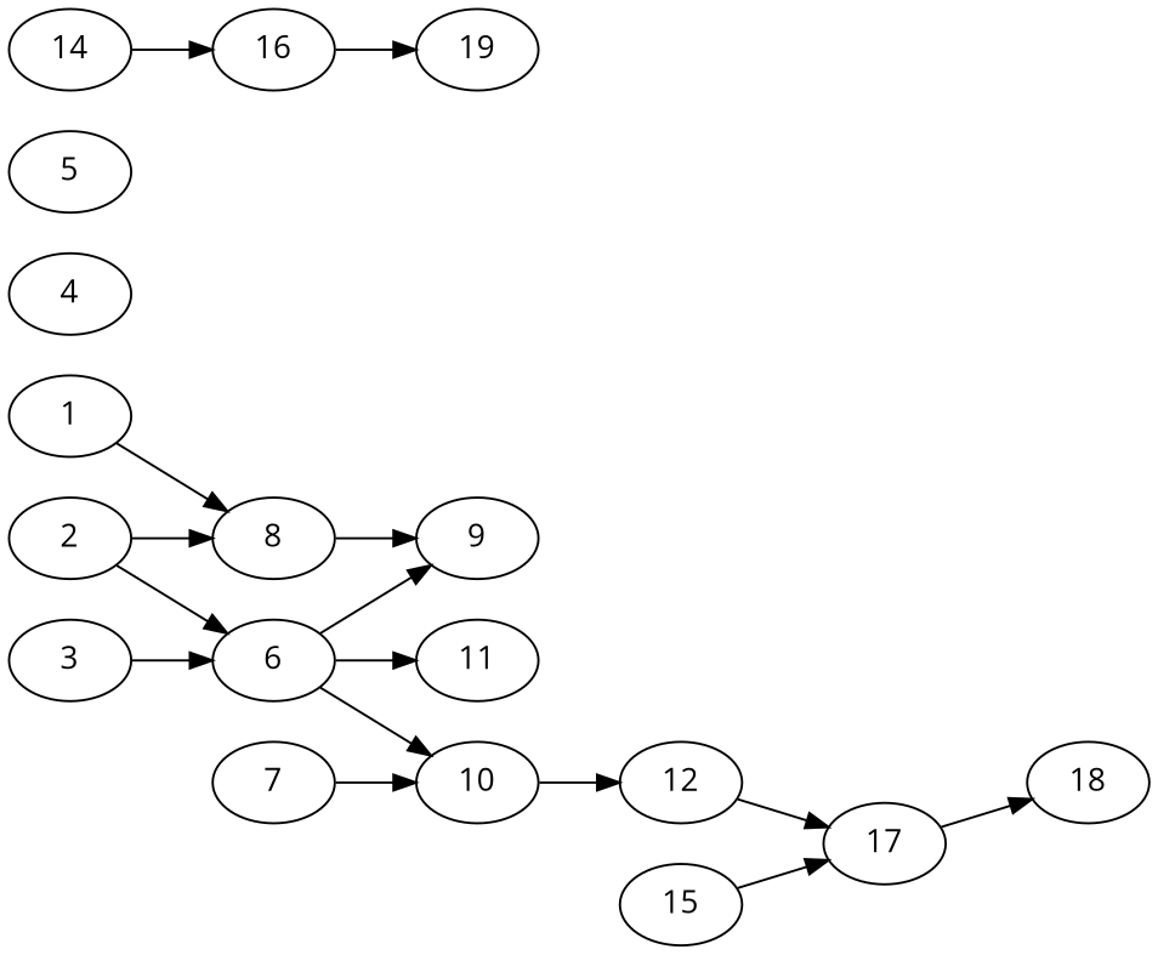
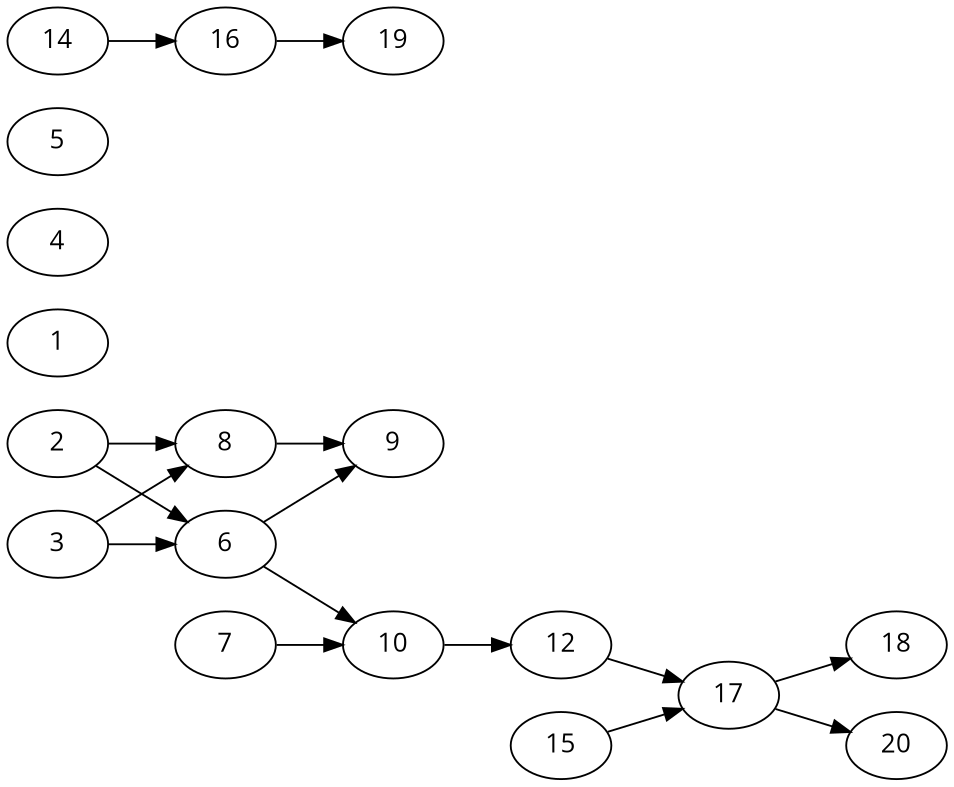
  digraph {
    fontname="Open Sans"
    rankdir=LR
    node [alpha=0.09 fontname="Open Sans"]
    edge [fontname="Open Sans"]
    1 [alpha=0.15 expect_size=18731008]
    2 [alpha=0.07 expect_size=50011136]
    6 [alpha=0.13 expect_size=23828480]
    8 [alpha=0.20 expect_size=47921152]
    9 [expect_size=46032896]
    10 [alpha=0.10 expect_size=7413760]
-   11 [alpha=0.17 expect_size=43952128]
    12 [alpha=0.03 expect_size=31281152]
    3 [alpha=0.16 expect_size=24363008]
    7 [alpha=0.16 expect_size=14264320]
    4 [alpha=0.17 expect_size=48636928]
    5 [expect_size=48921600]
    17 [alpha=0.08 expect_size=35892224]
    14 [alpha=0.04 expect_size=39502848]
    16 [alpha=0.02 expect_size=5272576]
    15 [alpha=0.11 expect_size=31476736]
    18 [alpha=0.18 expect_size=27212800]
+   20 [alpha=0.14 expect_size=47264768]
    19 [alpha=0.14 expect_size=26349568]
    2 -> 6
    2 -> 8
    6 -> 9
    6 -> 10
-   6 -> 11
    8 -> 9
    10 -> 12
    12 -> 17
    3 -> 6
-   1 -> 8
+   3 -> 8
    7 -> 10
    17 -> 18
+   17 -> 20
    14 -> 16
    16 -> 19
    15 -> 17
  }
